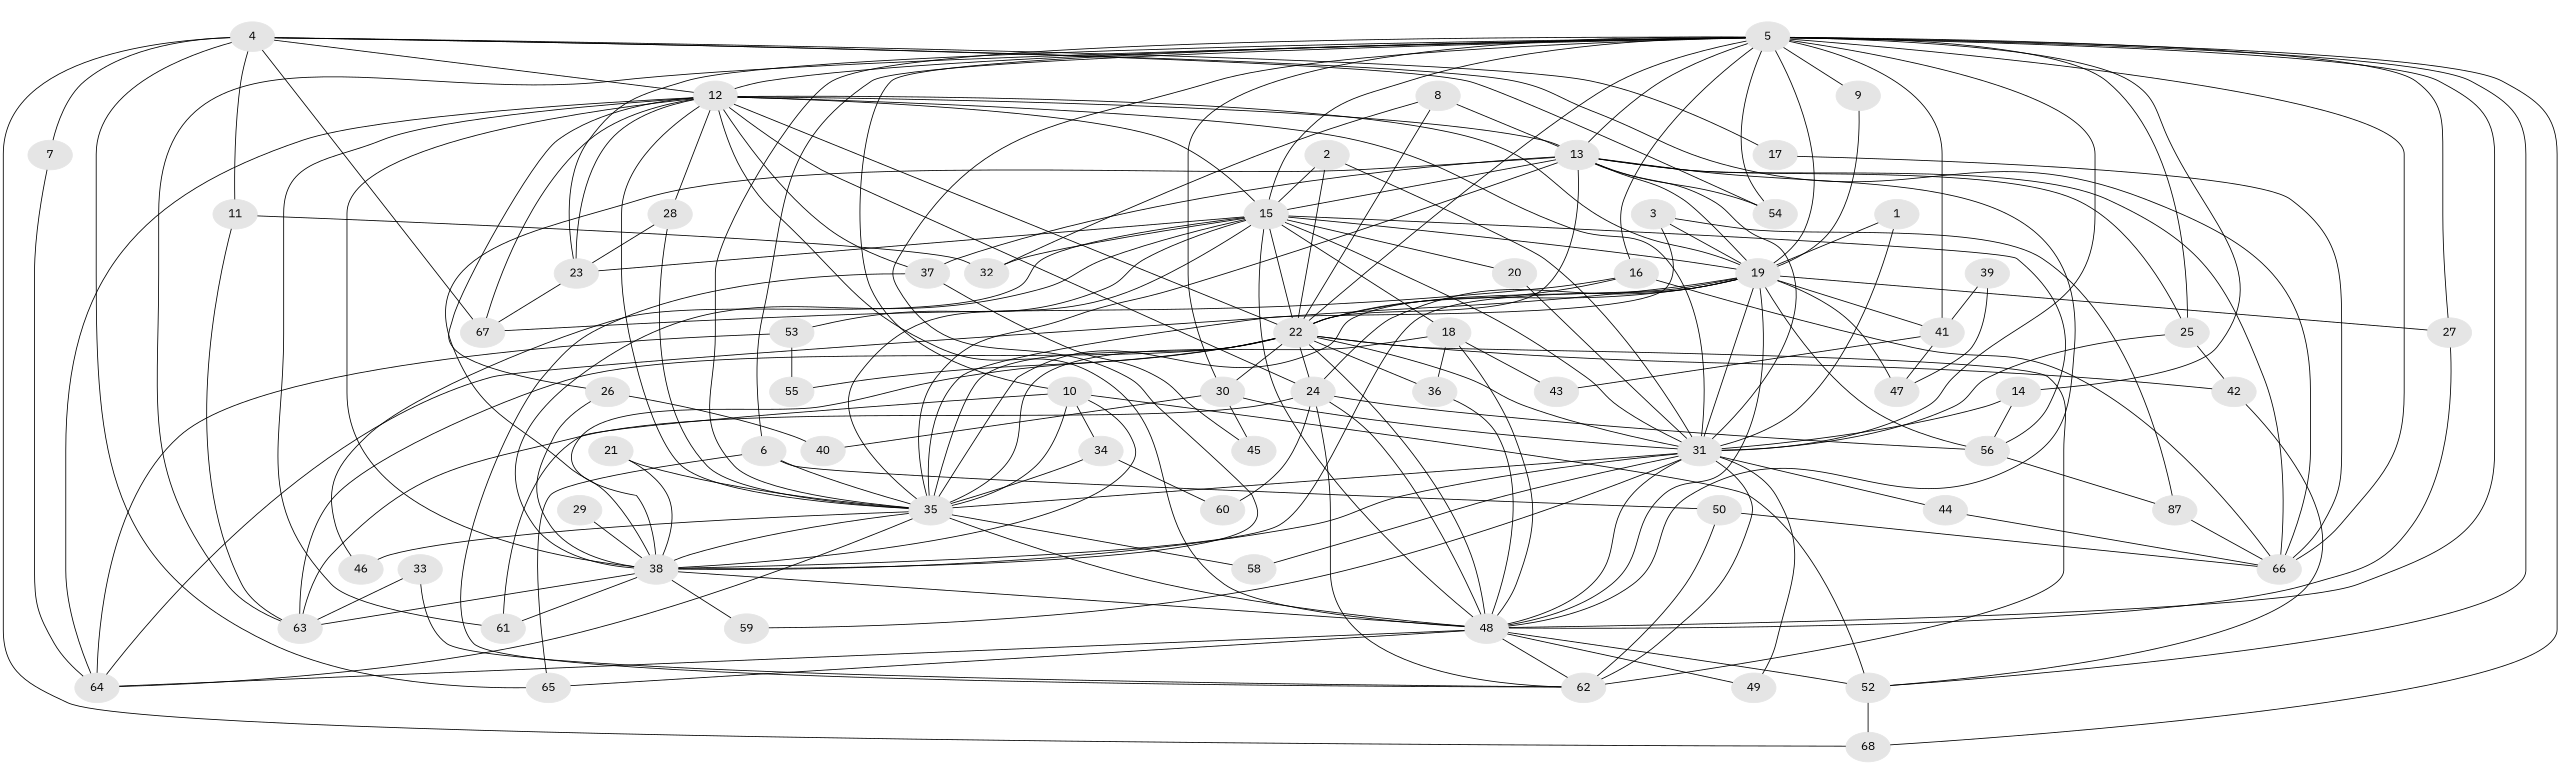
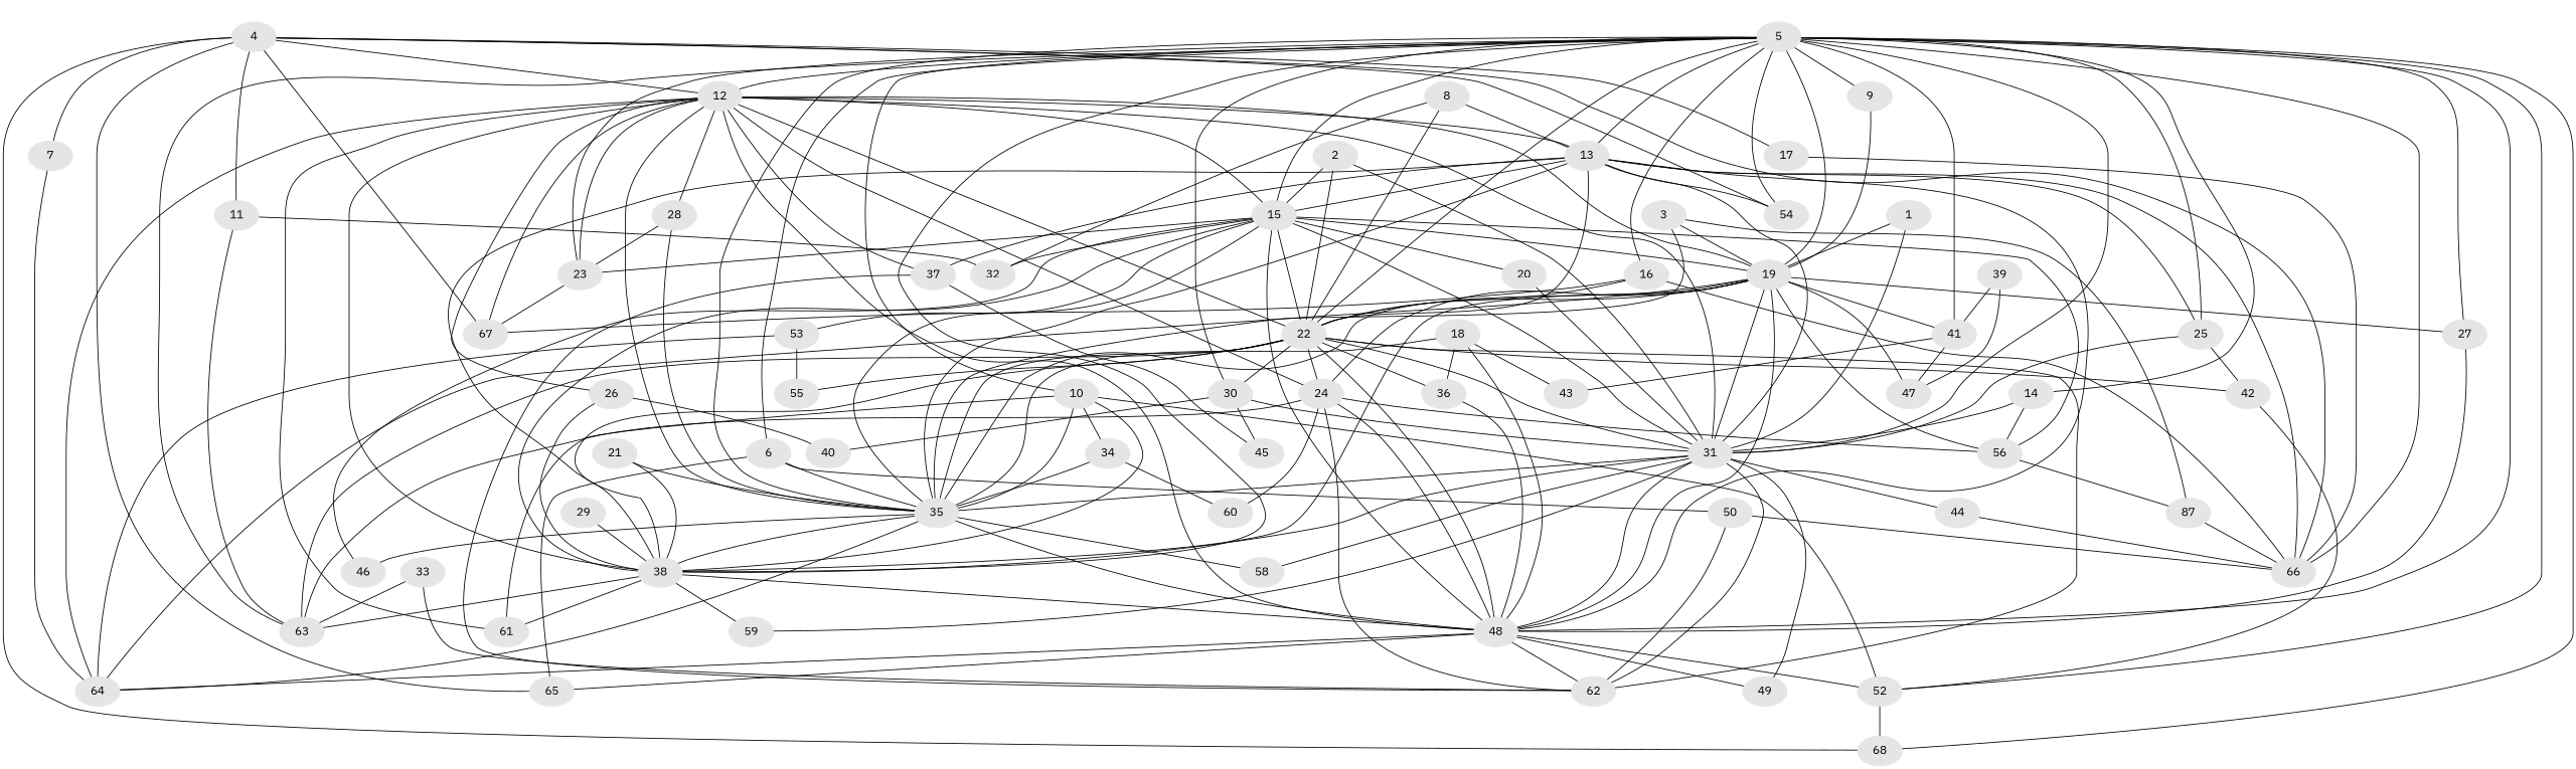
  graph {
    fontname="IBM Plex Sans"
    node [color=gray90 fontname="IBM Plex Sans" style=filled]
    edge [fontname="IBM Plex Sans" weight=1.0]
    1
    19
    31
    22
    35
    27
    38
    41
    48
    64
    24
    56
    47
    62
    44
    49
    58
    59
    2
    15
    23
    32
    18
    20
    46
    53
    30
    63
    36
    42
    55
    3
    n33 [label=87]
    66
    4
    7
    11
    12
    17
    54
    65
    67
    68
    13
    61
    26
    28
    37
    5
    6
    9
    10
    14
    25
    52
    16
    50
    34
    40
    45
    43
    8
    60
    21
    29
    33
    39
    1 -- 19
    1 -- 31 [weight=2.0]
    19 -- 31
    19 -- 22
    19 -- 35 [weight=2.0]
    19 -- 27
    19 -- 38
    19 -- 41 [weight=2.0]
    19 -- 48
    19 -- 64
    19 -- 24
    19 -- 56
    19 -- 47
    31 -- 35
    31 -- 38
    31 -- 48
    31 -- 62
    31 -- 44
    31 -- 49
    31 -- 58
    31 -- 59
    22 -- 31
    22 -- 35 [weight=2.0]
    22 -- 38
    22 -- 48 [weight=3.0]
    22 -- 24
    22 -- 62 [weight=2.0]
    22 -- 30
    22 -- 63
    22 -- 36
    22 -- 42
    22 -- 55
    35 -- 38
    35 -- 48 [weight=2.0]
    35 -- 64
    35 -- 58
    35 -- 46
    27 -- 48
    38 -- 48
    38 -- 59 [weight=2.0]
    38 -- 63
    38 -- 61
    41 -- 47
    41 -- 43
    48 -- 64
    48 -- 62
    48 -- 49
    48 -- 65
    48 -- 52
    24 -- 48
    24 -- 56
    24 -- 62
    24 -- 63
    24 -- 60
    56 -- n33
    44 -- 66
    2 -- 31
    2 -- 22
    2 -- 15
    15 -- 19
    15 -- 31
    15 -- 22 [weight=3.0]
    15 -- 35
    15 -- 38
    15 -- 48 [weight=2.0]
    15 -- 56
    15 -- 23
    15 -- 32
-   15 -- 18
    15 -- 20
    15 -- 46
    15 -- 53
    23 -- 67
    18 -- 35
    18 -- 48
    18 -- 36
    18 -- 43
    20 -- 31
    53 -- 64
    53 -- 55
    30 -- 31
    30 -- 40
    30 -- 45
    36 -- 48
    42 -- 52
    3 -- 19
    3 -- 35
    3 -- n33
    n33 -- 66
    4 -- 66
    4 -- 7
    4 -- 11
    4 -- 12
    4 -- 17
    4 -- 54
    4 -- 65
    4 -- 67
    4 -- 68
    7 -- 64
    11 -- 32
    11 -- 63
    12 -- 19
    12 -- 31 [weight=2.0]
    12 -- 22
    12 -- 35
    12 -- 38 [weight=3.0]
    12 -- 48 [weight=2.0]
    12 -- 64 [weight=2.0]
    12 -- 24
    12 -- 15
    12 -- 23
    12 -- 67
    12 -- 13 [weight=4.0]
    12 -- 61
    12 -- 26
    12 -- 28
    12 -- 37
    17 -- 66
-   13 -- 19
    13 -- 31
    13 -- 22 [weight=2.0]
    13 -- 35
    13 -- 38
    13 -- 48
    13 -- 15
    13 -- 66 [weight=3.0]
    13 -- 54
    13 -- 37
    13 -- 25
    26 -- 38
    26 -- 40 [weight=2.0]
    28 -- 35 [weight=2.0]
    28 -- 23
    37 -- 62
    37 -- 45
    5 -- 19
    5 -- 31 [weight=2.0]
    5 -- 22
    5 -- 35
    5 -- 27
    5 -- 38 [weight=2.0]
    5 -- 41
    5 -- 48
    5 -- 15
    5 -- 23
    5 -- 30
    5 -- 63
    5 -- 66 [weight=2.0]
    5 -- 12
    5 -- 54
    5 -- 68
    5 -- 13
    5 -- 6
    5 -- 9 [weight=2.0]
    5 -- 10
    5 -- 14
    5 -- 25
    5 -- 52
    5 -- 16
    6 -- 35
    6 -- 65
    6 -- 50
    9 -- 19
    10 -- 35
    10 -- 38
    10 -- 61
    10 -- 52
    10 -- 34
    14 -- 31 [weight=2.0]
    14 -- 56
    25 -- 31
    25 -- 42
    52 -- 68
    16 -- 22
    16 -- 66
    16 -- 67
    50 -- 62
    50 -- 66
    34 -- 35 [weight=2.0]
    34 -- 60
    8 -- 22
    8 -- 32
    8 -- 13
    21 -- 35 [weight=2.0]
    21 -- 38
    29 -- 38
    33 -- 62
    33 -- 63
    39 -- 41
    39 -- 47
  }
